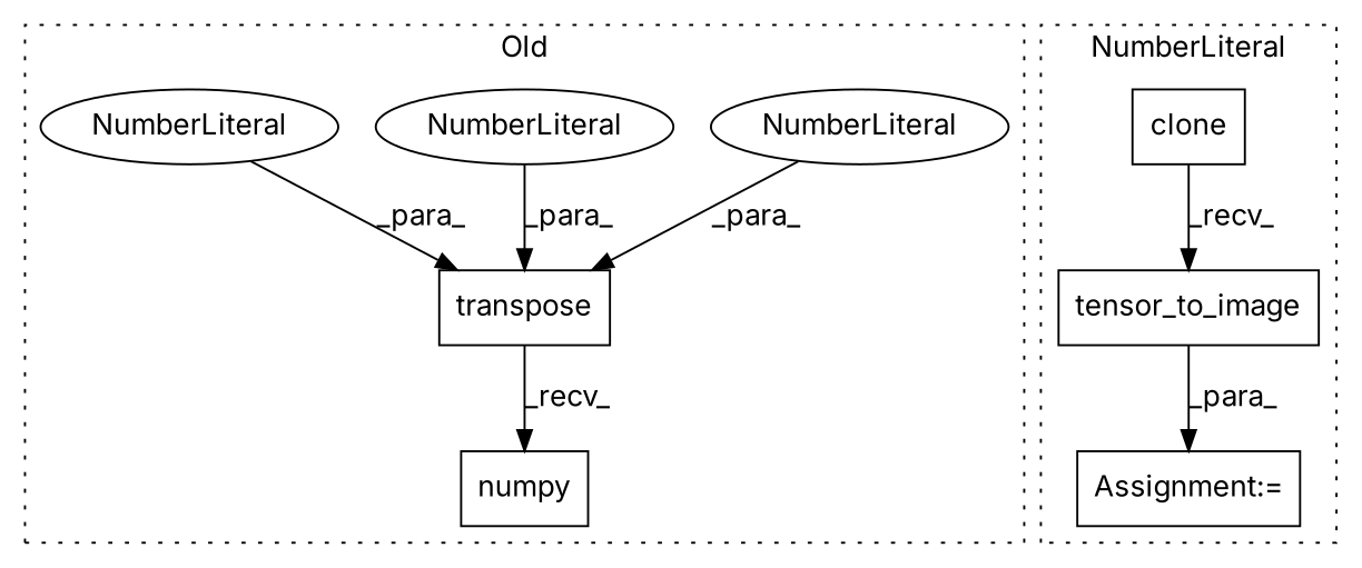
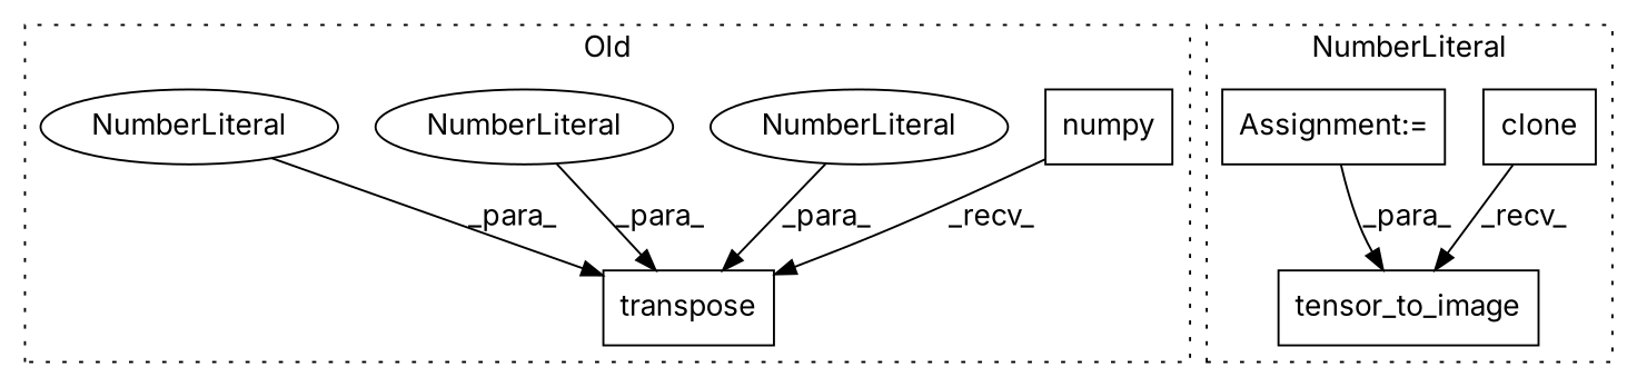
  digraph {
    fontname=Inter
    node [a=32 fontname=Inter l=1 shape=box]
    edge [fontname=Inter]
    n1 [l=7 label=numpy s=643]
    n2 [l="10,1" label=transpose s="651,666"]
    n3 [a=34 label=NumberLiteral s=665 shape=ellipse]
    n4 [a=34 label=NumberLiteral s=663 shape=ellipse]
    n5 [a=34 label=NumberLiteral s=661 shape=ellipse]
    n6 [l="16,1" label=tensor_to_image s="521,549"]
    n7 [l=7 label=clone s=542]
    n8 [a=7 label="Assignment:=" s=513]
    subgraph cluster_1 {
      label=Old
      style=dotted
      n1
      n2
      n3
      n4
      n5
    }
    subgraph cluster_2 {
      label=NumberLiteral
      style=dotted
      n6
      n7
      n8
    }
-   n2 -> n1 [label=_recv_]
+   n1 -> n2 [label=_recv_]
    n3 -> n2 [label=_para_]
    n4 -> n2 [label=_para_]
    n5 -> n2 [label=_para_]
-   n6 -> n8 [label=_para_]
+   n8 -> n6 [label=_para_]
    n7 -> n6 [label=_recv_]
  }
